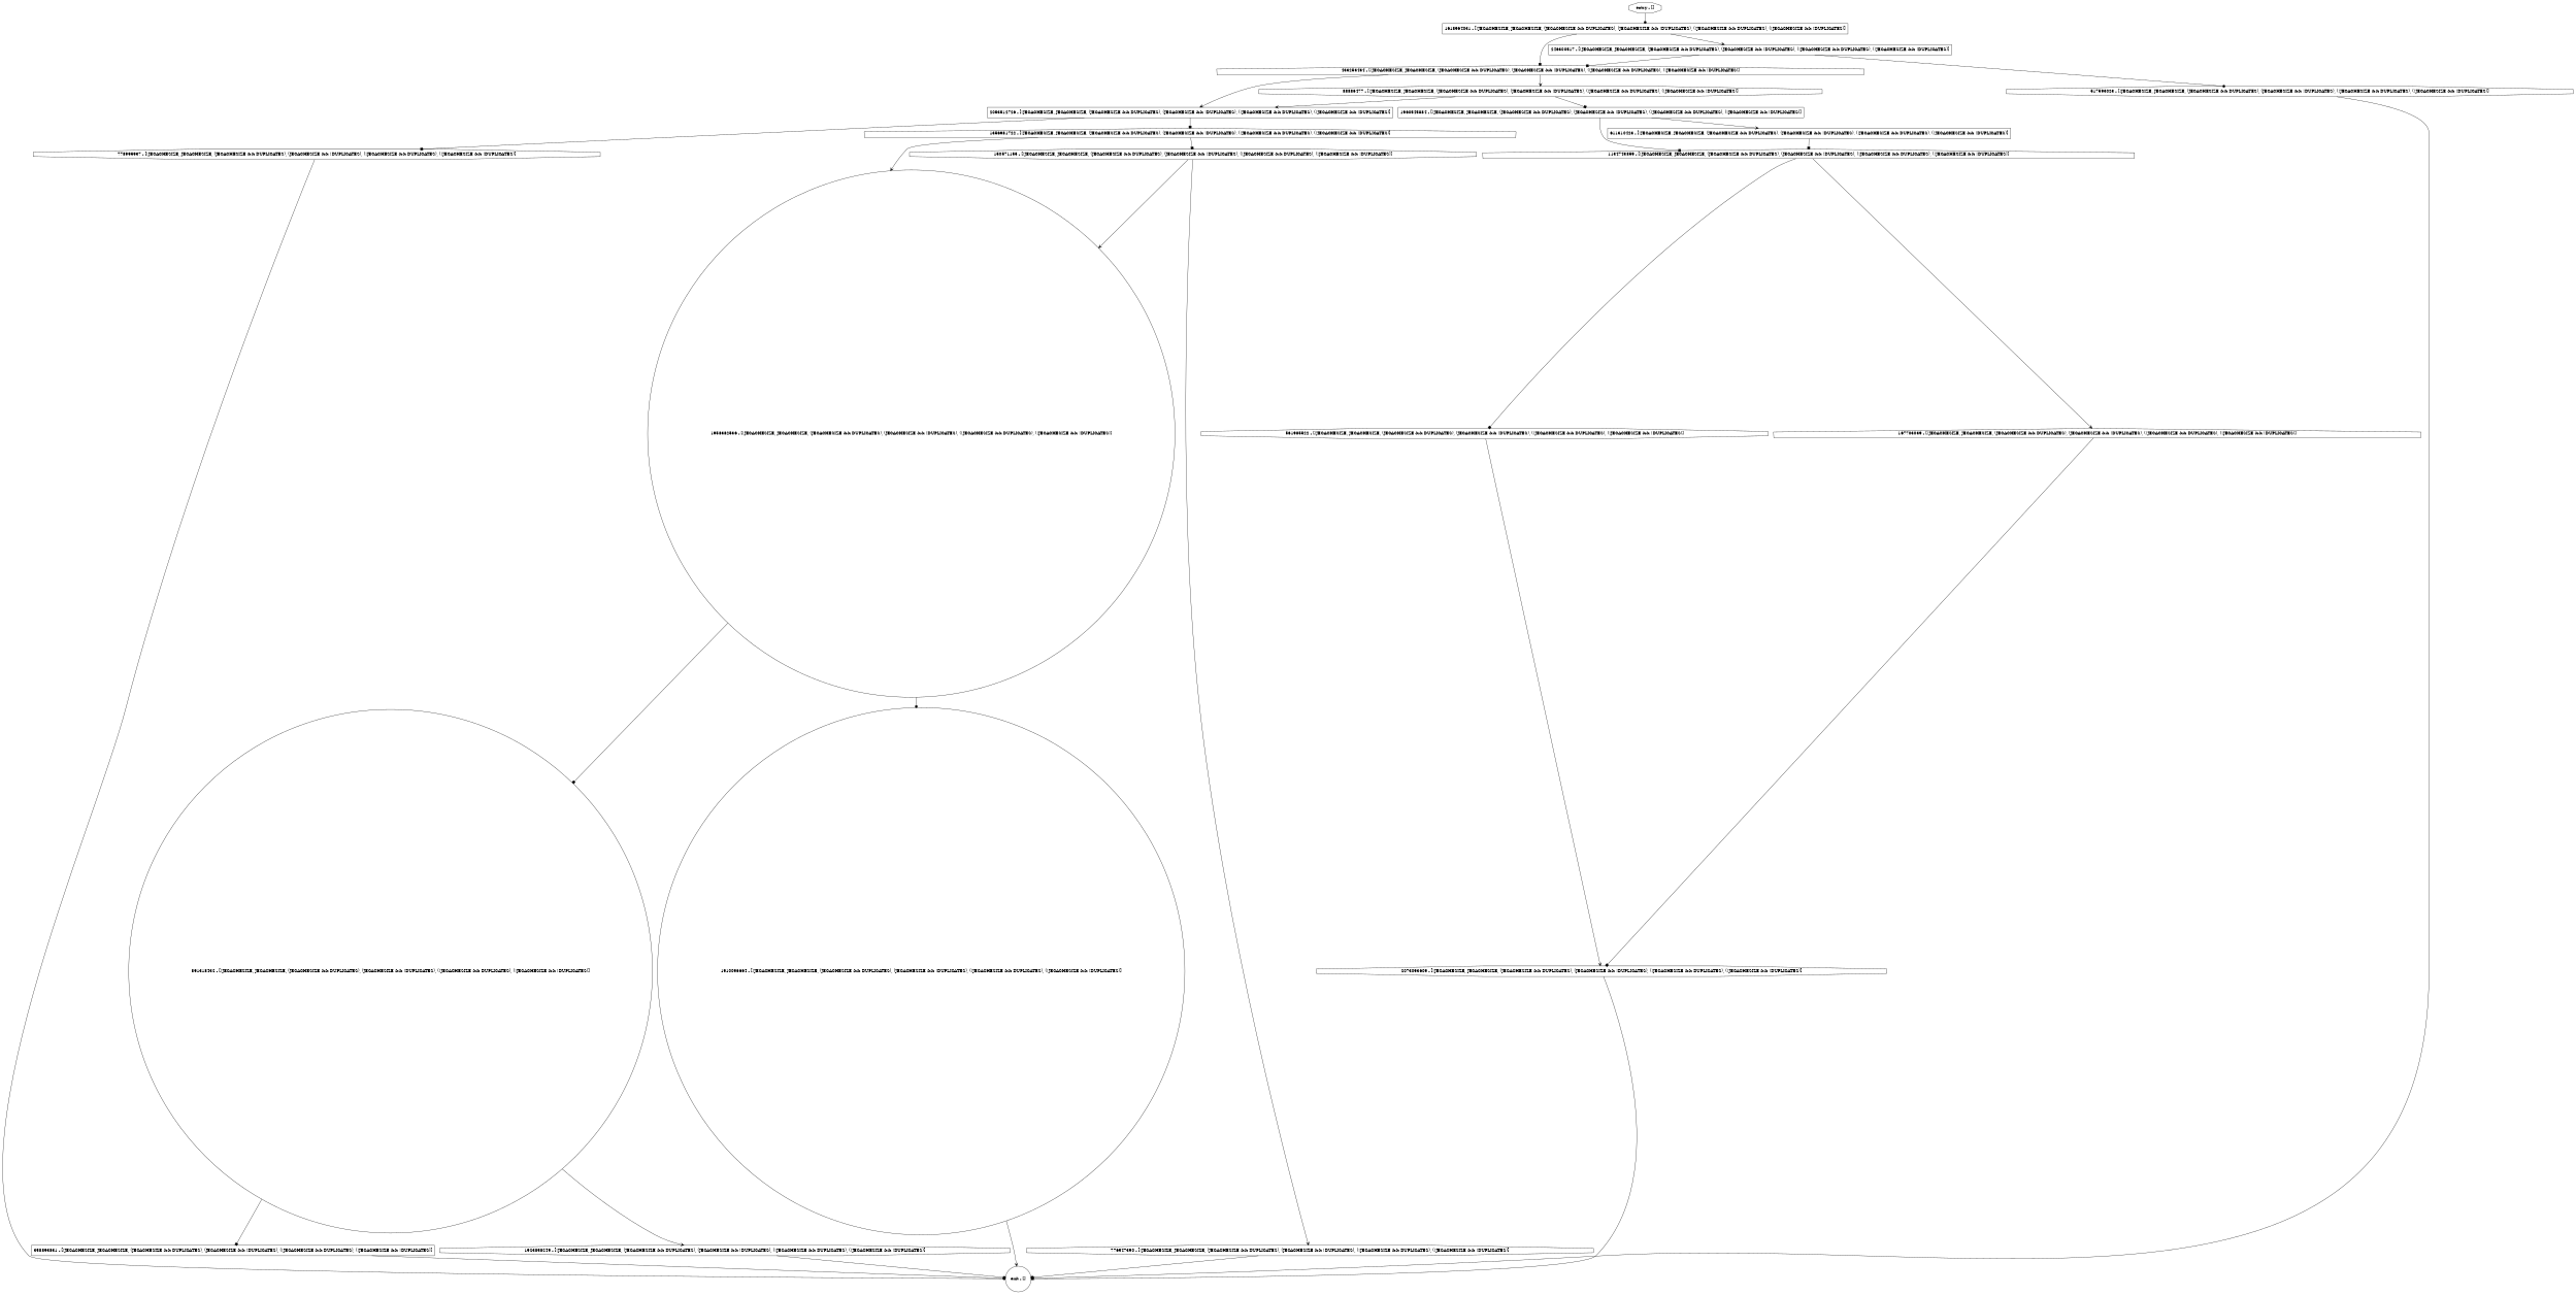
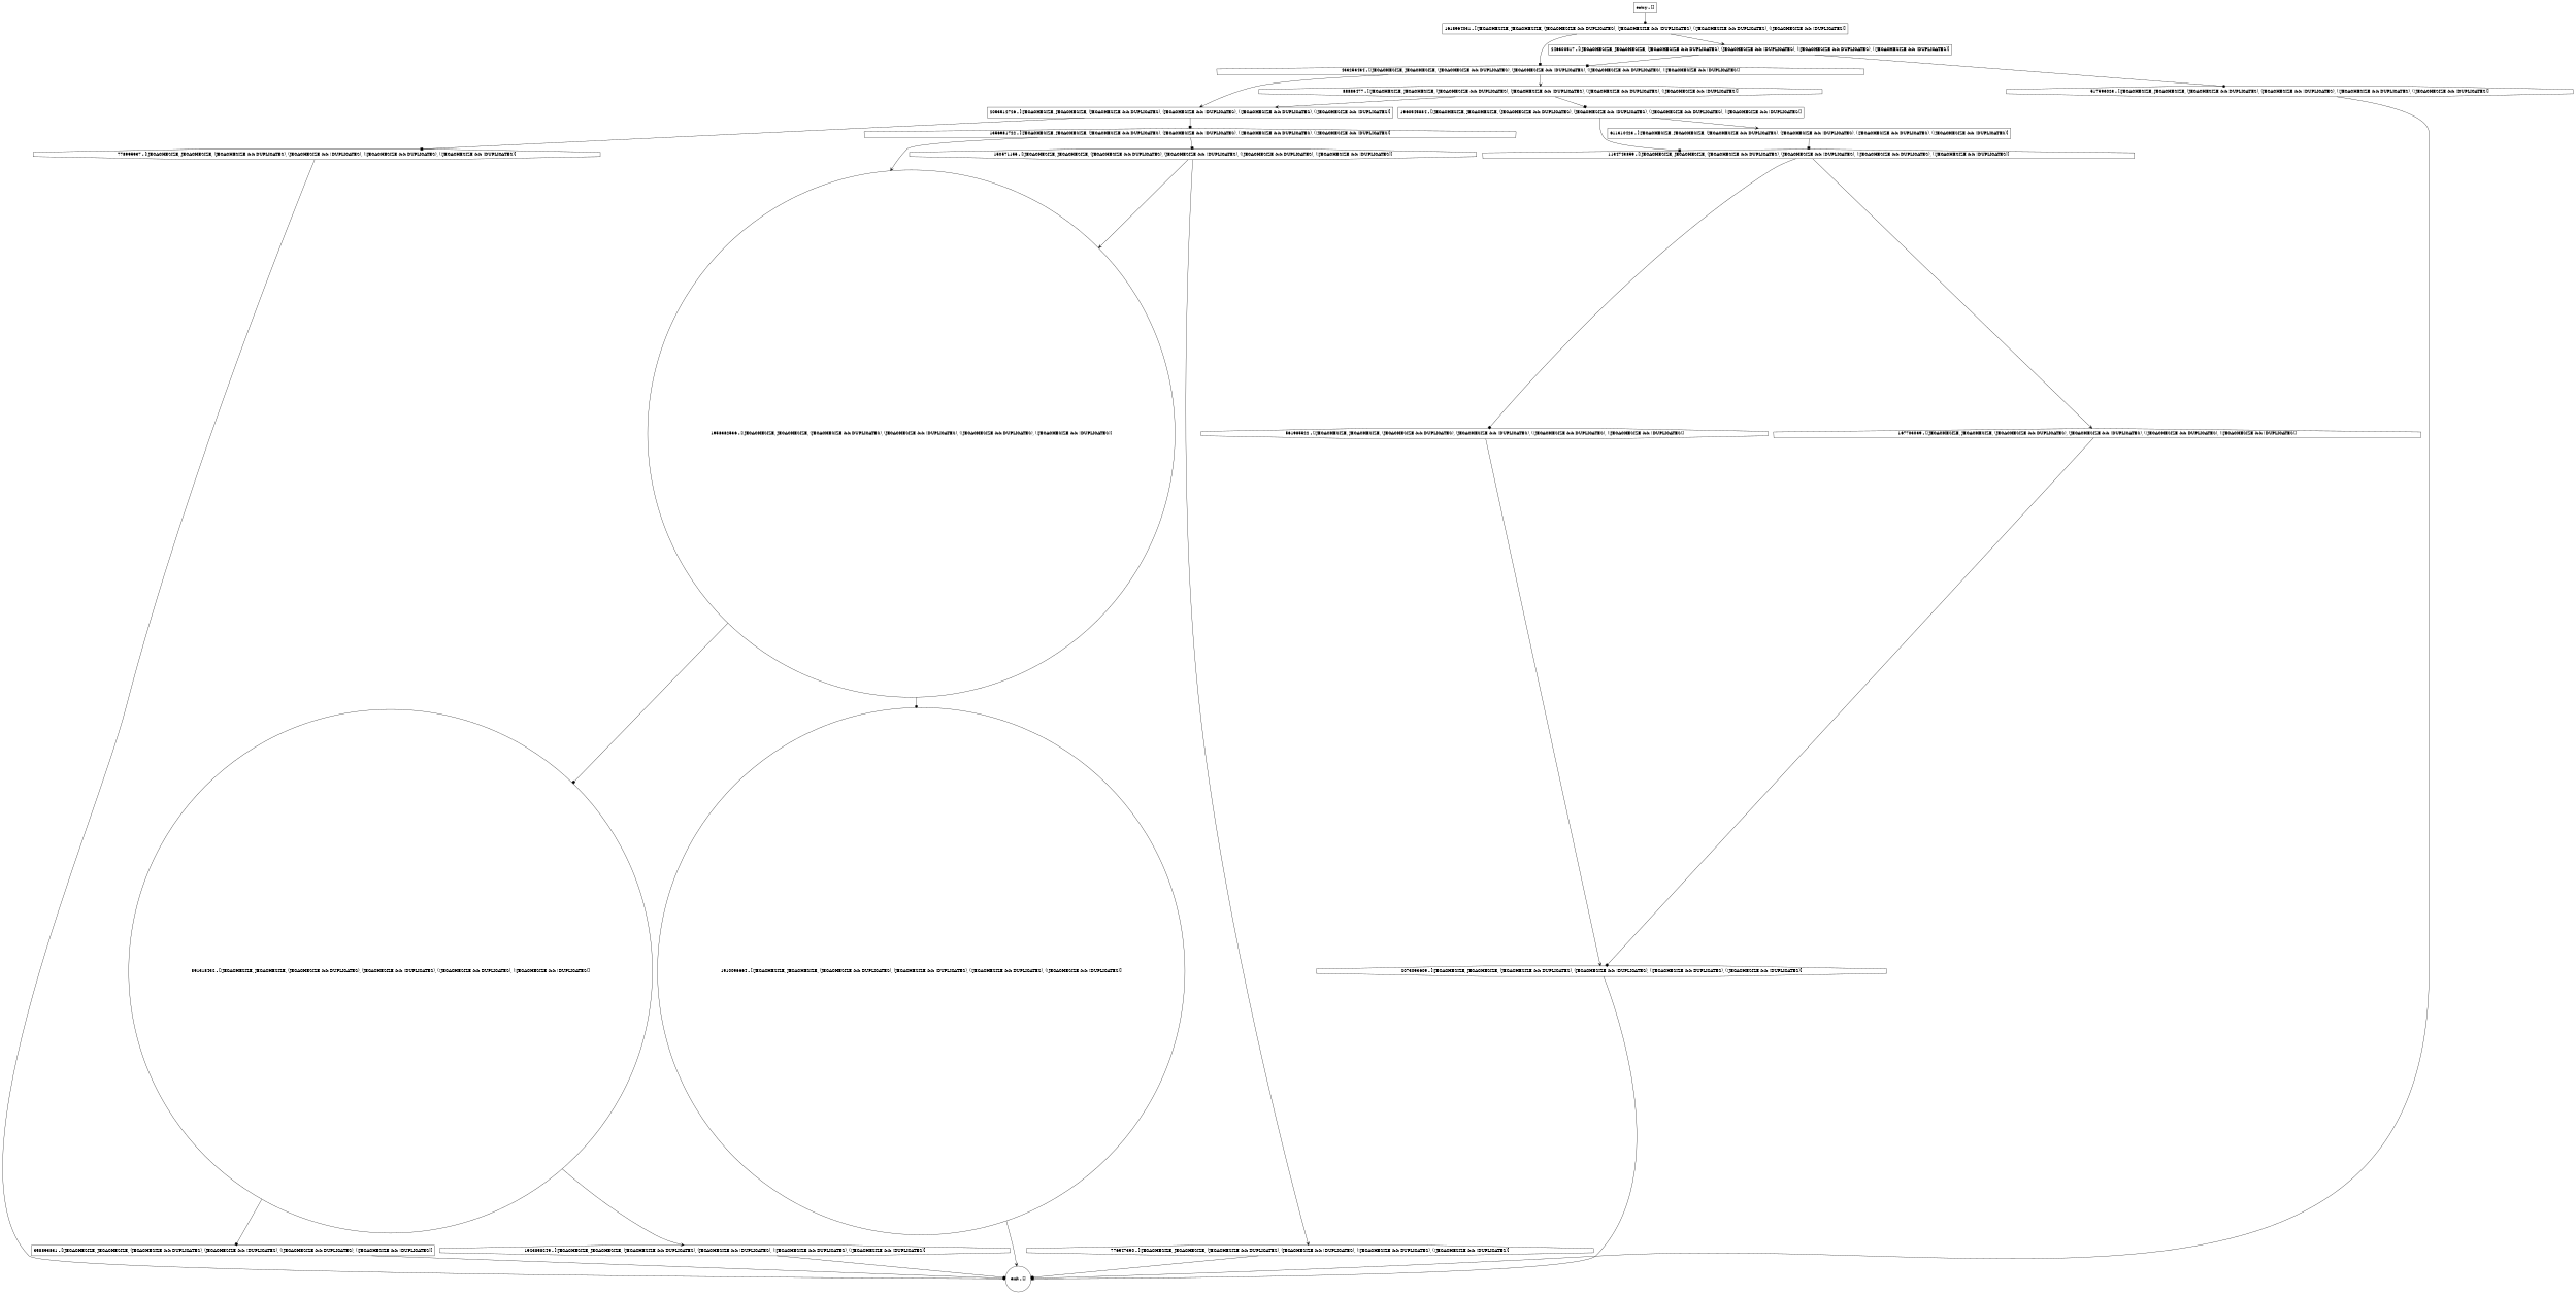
  digraph {
    node [shape=octagon]
    edge [arrowhead=box]
    n1 [label="2073093609 - [!JECACHESIZE, JECACHESIZE, (JECACHESIZE && DUPLICATES), (JECACHESIZE && !DUPLICATES), (!JECACHESIZE && DUPLICATES), (!JECACHESIZE && !DUPLICATES)]"]
    n2 [label="exit - []" shape=circle]
    n3 [label="561985522 - [!JECACHESIZE, JECACHESIZE, (JECACHESIZE && DUPLICATES), (JECACHESIZE && !DUPLICATES), (!JECACHESIZE && DUPLICATES), (!JECACHESIZE && !DUPLICATES)]"]
    n4 [label="88886477 - [!JECACHESIZE, JECACHESIZE, (JECACHESIZE && DUPLICATES), (JECACHESIZE && !DUPLICATES), (!JECACHESIZE && DUPLICATES), (!JECACHESIZE && !DUPLICATES)]"]
    n5 [label="2053512726 - [!JECACHESIZE, JECACHESIZE, (JECACHESIZE && DUPLICATES), (JECACHESIZE && !DUPLICATES), (!JECACHESIZE && DUPLICATES), (!JECACHESIZE && !DUPLICATES)]" shape=box]
    n6 [label="1960545884 - [!JECACHESIZE, JECACHESIZE, (JECACHESIZE && DUPLICATES), (JECACHESIZE && !DUPLICATES), (!JECACHESIZE && DUPLICATES), (!JECACHESIZE && !DUPLICATES)]" shape=box]
    n7 [label="778995937 - [!JECACHESIZE, JECACHESIZE, (JECACHESIZE && DUPLICATES), (JECACHESIZE && !DUPLICATES), (!JECACHESIZE && DUPLICATES), (!JECACHESIZE && !DUPLICATES)]"]
    n8 [label="1356981722 - [!JECACHESIZE, JECACHESIZE, (JECACHESIZE && DUPLICATES), (JECACHESIZE && !DUPLICATES), (!JECACHESIZE && DUPLICATES), (!JECACHESIZE && !DUPLICATES)]" shape=house]
    n9 [label="776547390 - [!JECACHESIZE, JECACHESIZE, (JECACHESIZE && DUPLICATES), (JECACHESIZE && !DUPLICATES), (!JECACHESIZE && DUPLICATES), (!JECACHESIZE && !DUPLICATES)]"]
    n10 [label="167703039 - [!JECACHESIZE, JECACHESIZE, (JECACHESIZE && DUPLICATES), (JECACHESIZE && !DUPLICATES), (!JECACHESIZE && DUPLICATES), (!JECACHESIZE && !DUPLICATES)]" shape=house]
    n11 [label="1618964031 - [!JECACHESIZE, JECACHESIZE, (JECACHESIZE && DUPLICATES), (JECACHESIZE && !DUPLICATES), (!JECACHESIZE && DUPLICATES), (!JECACHESIZE && !DUPLICATES)]" shape=box]
    n12 [label="433253434 - [!JECACHESIZE, JECACHESIZE, (JECACHESIZE && DUPLICATES), (JECACHESIZE && !DUPLICATES), (!JECACHESIZE && DUPLICATES), (!JECACHESIZE && !DUPLICATES)]" shape=house]
    n13 [label="246300517 - [!JECACHESIZE, JECACHESIZE, (JECACHESIZE && DUPLICATES), (JECACHESIZE && !DUPLICATES), (!JECACHESIZE && DUPLICATES), (!JECACHESIZE && !DUPLICATES)]" shape=box]
    n14 [label="891318432 - [!JECACHESIZE, JECACHESIZE, (JECACHESIZE && DUPLICATES), (JECACHESIZE && !DUPLICATES), (!JECACHESIZE && DUPLICATES), (!JECACHESIZE && !DUPLICATES)]" shape=circle]
    n15 [label="358893831 - [!JECACHESIZE, JECACHESIZE, (JECACHESIZE && DUPLICATES), (JECACHESIZE && !DUPLICATES), (!JECACHESIZE && DUPLICATES), (!JECACHESIZE && !DUPLICATES)]" shape=box]
    n16 [label="1923858249 - [!JECACHESIZE, JECACHESIZE, (JECACHESIZE && DUPLICATES), (JECACHESIZE && !DUPLICATES), (!JECACHESIZE && DUPLICATES), (!JECACHESIZE && !DUPLICATES)]"]
    n17 [label="1958382536 - [!JECACHESIZE, JECACHESIZE, (JECACHESIZE && DUPLICATES), (JECACHESIZE && !DUPLICATES), (!JECACHESIZE && DUPLICATES), (!JECACHESIZE && !DUPLICATES)]" shape=circle]
    n18 [label="1910096664 - [!JECACHESIZE, JECACHESIZE, (JECACHESIZE && DUPLICATES), (JECACHESIZE && !DUPLICATES), (!JECACHESIZE && DUPLICATES), (!JECACHESIZE && !DUPLICATES)]" shape=circle]
    n19 [label="1134743859 - [!JECACHESIZE, JECACHESIZE, (JECACHESIZE && DUPLICATES), (JECACHESIZE && !DUPLICATES), (!JECACHESIZE && DUPLICATES), (!JECACHESIZE && !DUPLICATES)]" shape=house]
-   n20 [label="entry - []"]
+   n20 [label="entry - []" shape=box]
    n21 [label="517593023 - [!JECACHESIZE, JECACHESIZE, (JECACHESIZE && DUPLICATES), (JECACHESIZE && !DUPLICATES), (!JECACHESIZE && DUPLICATES), (!JECACHESIZE && !DUPLICATES)]"]
    n22 [label="611310423 - [!JECACHESIZE, JECACHESIZE, (JECACHESIZE && DUPLICATES), (JECACHESIZE && !DUPLICATES), (!JECACHESIZE && DUPLICATES), (!JECACHESIZE && !DUPLICATES)]" shape=box]
    n23 [label="150571155 - [!JECACHESIZE, JECACHESIZE, (JECACHESIZE && DUPLICATES), (JECACHESIZE && !DUPLICATES), (!JECACHESIZE && DUPLICATES), (!JECACHESIZE && !DUPLICATES)]"]
    n1 -> n2
    n3 -> n1 [arrowhead=vee]
    n4 -> n5 [arrowhead=vee]
    n4 -> n6
    n5 -> n7
    n5 -> n8
    n6 -> n19
    n6 -> n22 [arrowhead=vee]
    n7 -> n2 [arrowhead=dot]
    n8 -> n17 [arrowhead=vee]
    n8 -> n23
    n9 -> n2
    n10 -> n1
    n11 -> n12
    n11 -> n13 [arrowhead=vee]
    n12 -> n4 [arrowhead=vee]
    n12 -> n5 [arrowhead=vee]
    n13 -> n12
    n13 -> n21 [arrowhead=dot]
    n14 -> n15
    n14 -> n16 [arrowhead=vee]
    n15 -> n2
    n16 -> n2 [arrowhead=dot]
    n17 -> n14
    n17 -> n18 [arrowhead=dot]
    n18 -> n2 [arrowhead=vee]
    n19 -> n3
    n19 -> n10 [arrowhead=vee]
    n20 -> n11 [arrowhead=dot]
    n21 -> n2 [arrowhead=vee]
    n22 -> n19
    n23 -> n9 [arrowhead=vee]
    n23 -> n17 [arrowhead=vee]
  }
